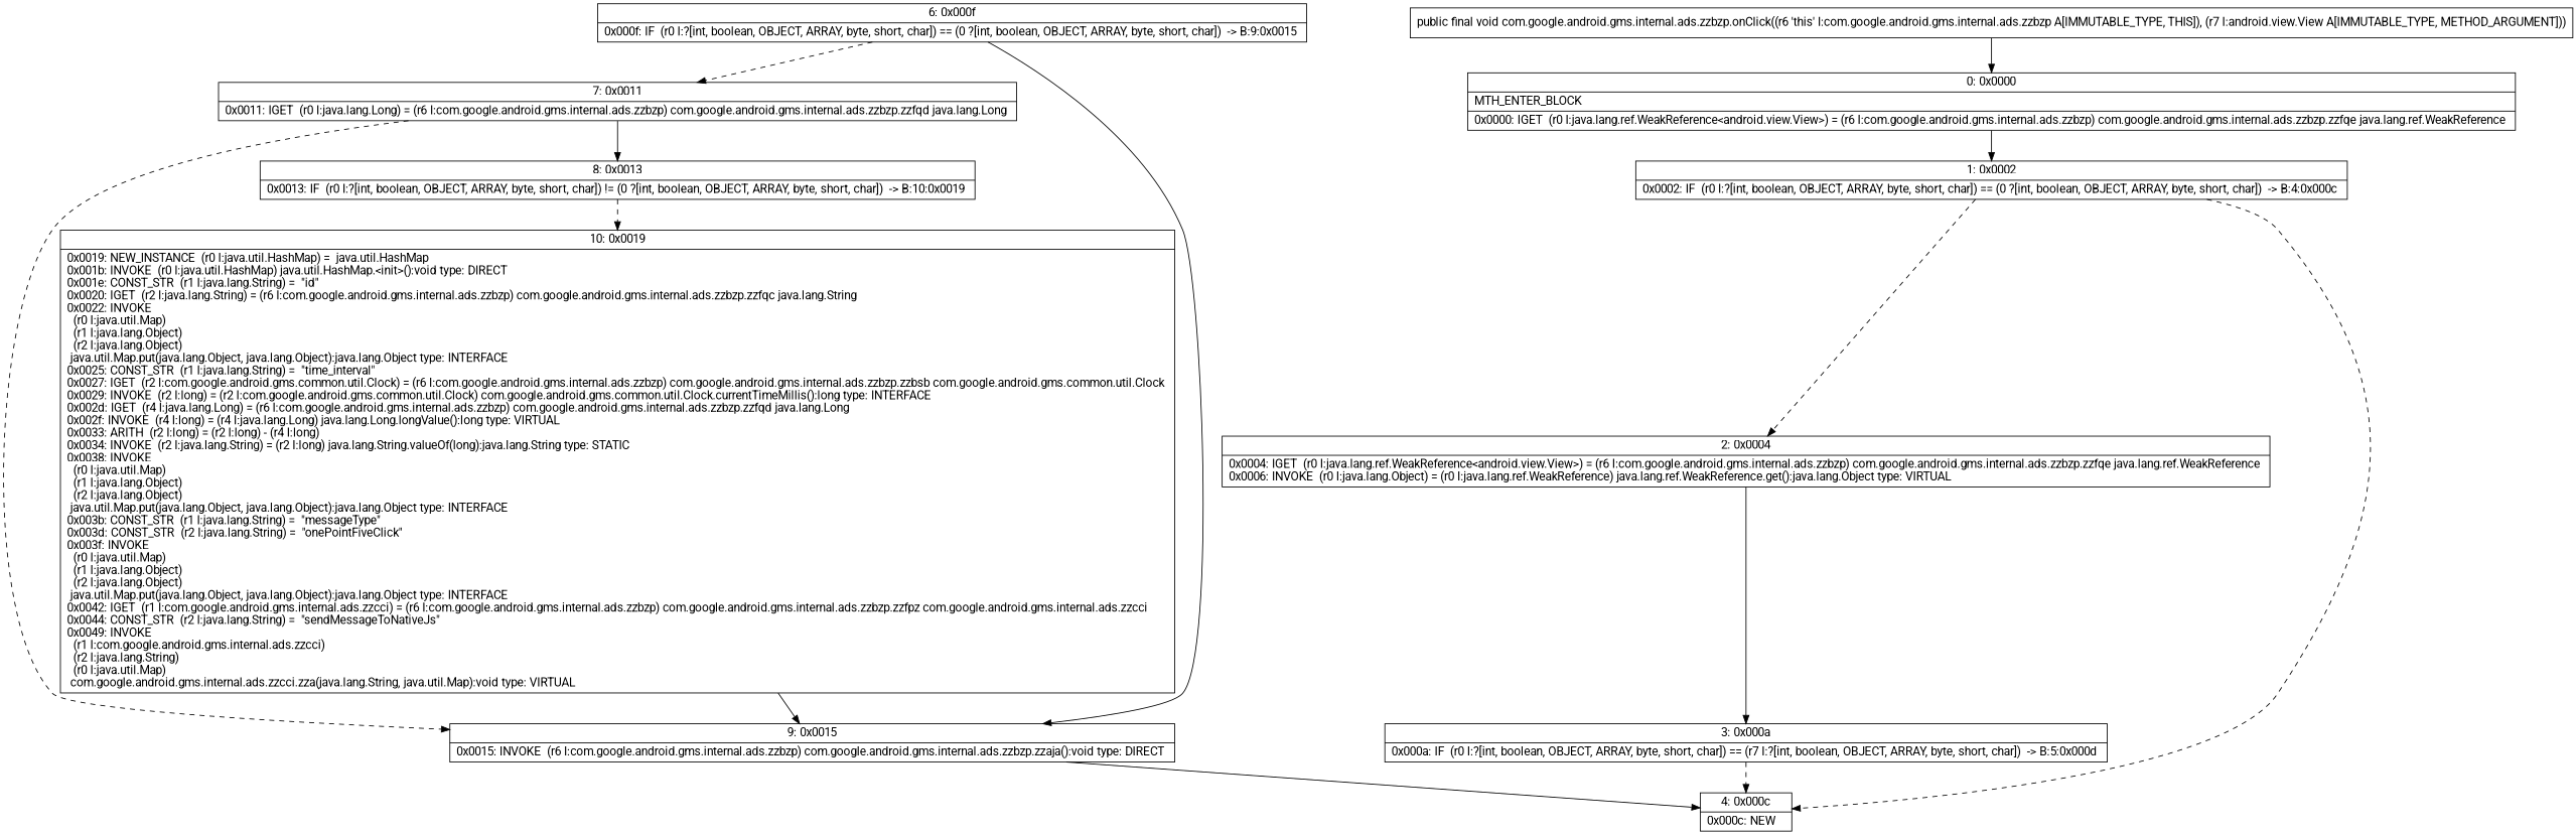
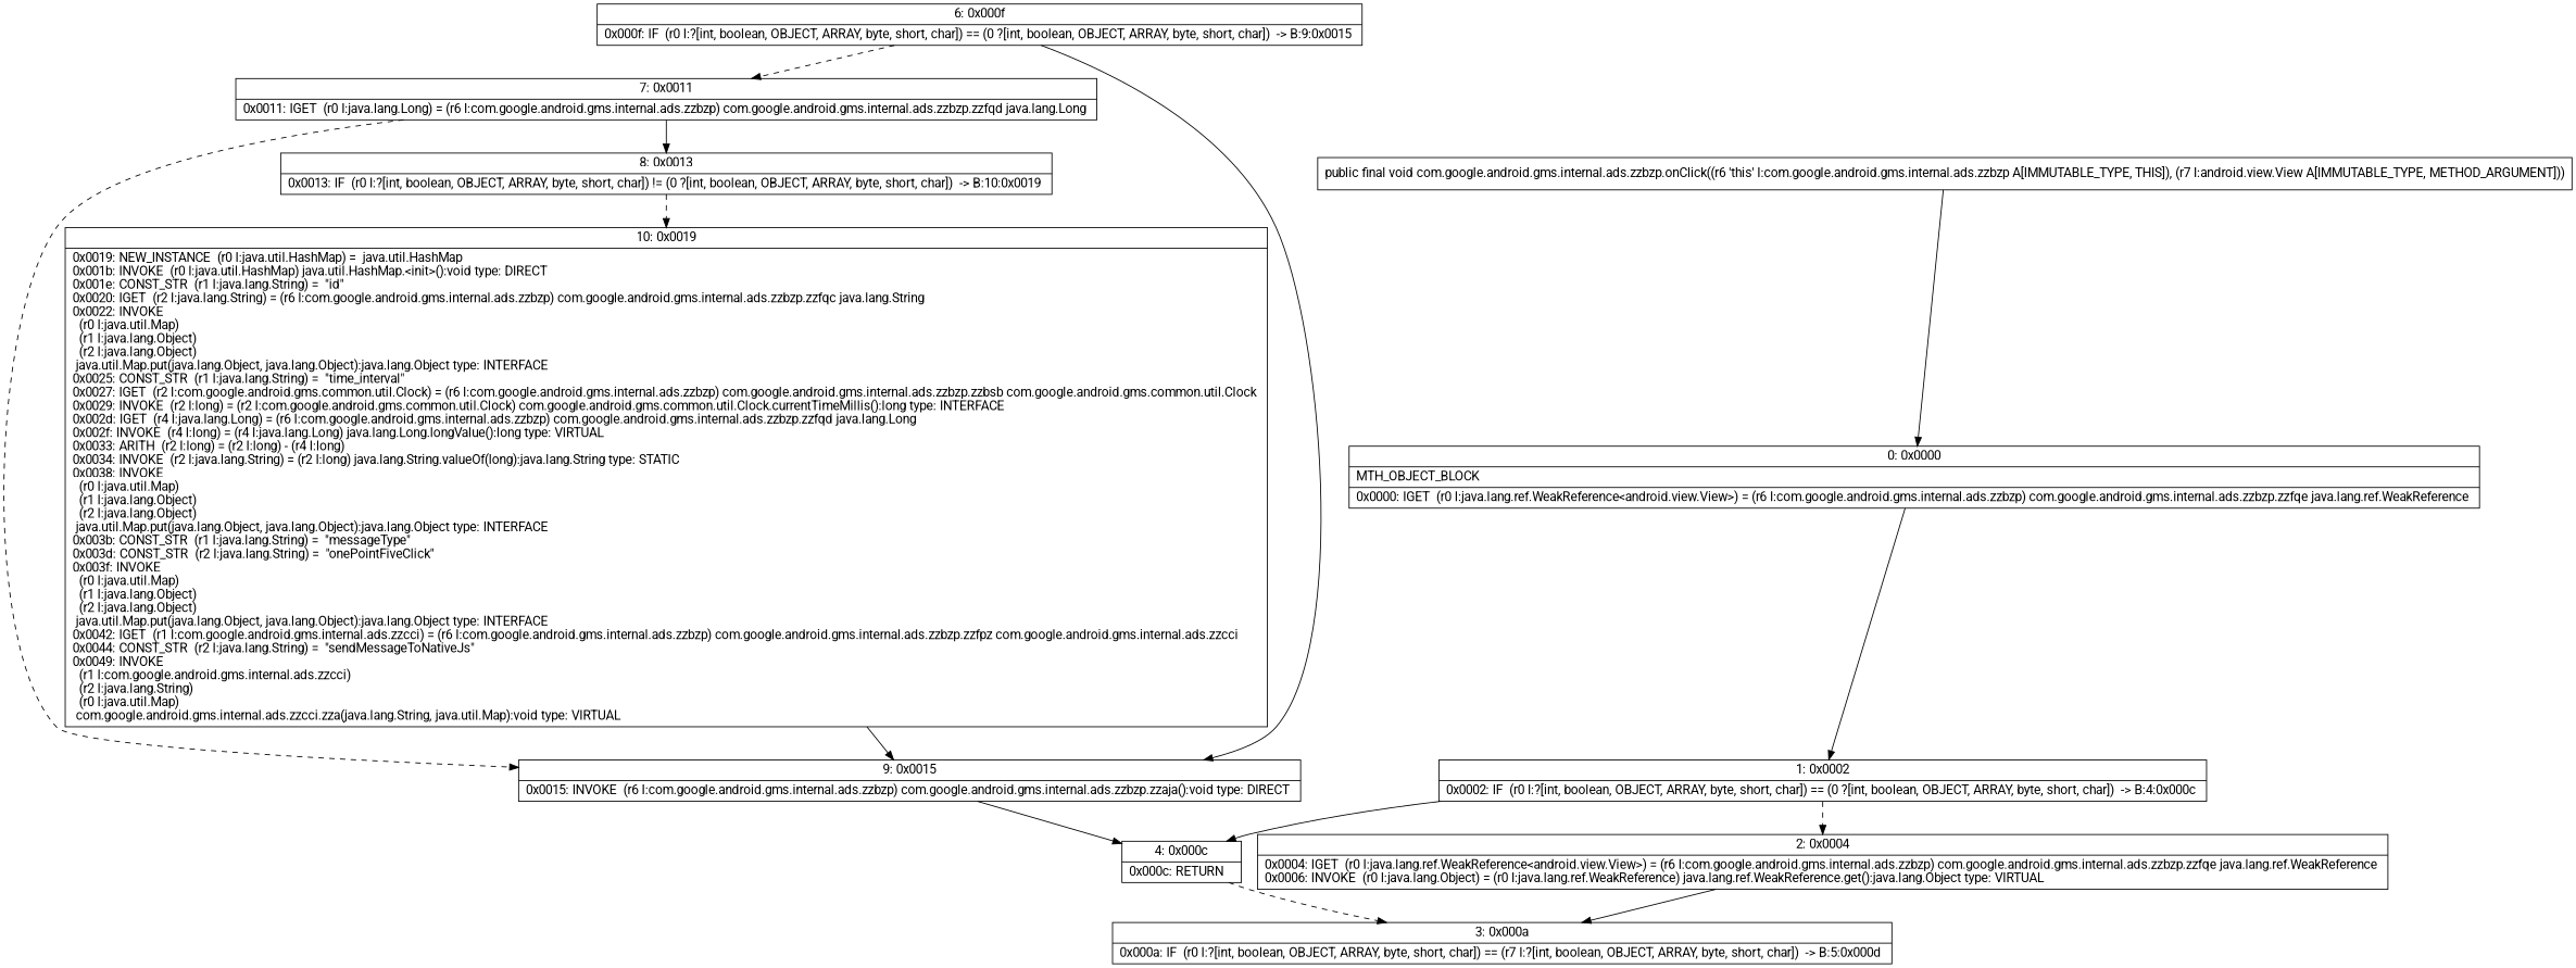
  digraph {
    fontname=Roboto
    node [fontname=Roboto shape=record]
    edge [fontname=Roboto]
-   n1 [label="{0\:\ 0x0000|MTH_ENTER_BLOCK\l|0x0000: IGET  (r0 I:java.lang.ref.WeakReference\<android.view.View\>) = (r6 I:com.google.android.gms.internal.ads.zzbzp) com.google.android.gms.internal.ads.zzbzp.zzfqe java.lang.ref.WeakReference \l}"]
+   n1 [label="{0\:\ 0x0000|MTH_OBJECT_BLOCK\l|0x0000: IGET  (r0 I:java.lang.ref.WeakReference\<android.view.View\>) = (r6 I:com.google.android.gms.internal.ads.zzbzp) com.google.android.gms.internal.ads.zzbzp.zzfqe java.lang.ref.WeakReference \l}"]
    n2 [label="{1\:\ 0x0002|0x0002: IF  (r0 I:?[int, boolean, OBJECT, ARRAY, byte, short, char]) == (0 ?[int, boolean, OBJECT, ARRAY, byte, short, char])  \-\> B:4:0x000c \l}"]
    n3 [label="{2\:\ 0x0004|0x0004: IGET  (r0 I:java.lang.ref.WeakReference\<android.view.View\>) = (r6 I:com.google.android.gms.internal.ads.zzbzp) com.google.android.gms.internal.ads.zzbzp.zzfqe java.lang.ref.WeakReference \l0x0006: INVOKE  (r0 I:java.lang.Object) = (r0 I:java.lang.ref.WeakReference) java.lang.ref.WeakReference.get():java.lang.Object type: VIRTUAL \l}"]
-   n4 [label="{4\:\ 0x000c|0x000c: NEW   \l}"]
+   n4 [label="{4\:\ 0x000c|0x000c: RETURN   \l}"]
    n5 [label="{3\:\ 0x000a|0x000a: IF  (r0 I:?[int, boolean, OBJECT, ARRAY, byte, short, char]) == (r7 I:?[int, boolean, OBJECT, ARRAY, byte, short, char])  \-\> B:5:0x000d \l}"]
    n6 [label="{6\:\ 0x000f|0x000f: IF  (r0 I:?[int, boolean, OBJECT, ARRAY, byte, short, char]) == (0 ?[int, boolean, OBJECT, ARRAY, byte, short, char])  \-\> B:9:0x0015 \l}"]
    n7 [label="{7\:\ 0x0011|0x0011: IGET  (r0 I:java.lang.Long) = (r6 I:com.google.android.gms.internal.ads.zzbzp) com.google.android.gms.internal.ads.zzbzp.zzfqd java.lang.Long \l}"]
    n8 [label="{9\:\ 0x0015|0x0015: INVOKE  (r6 I:com.google.android.gms.internal.ads.zzbzp) com.google.android.gms.internal.ads.zzbzp.zzaja():void type: DIRECT \l}"]
    n9 [label="{8\:\ 0x0013|0x0013: IF  (r0 I:?[int, boolean, OBJECT, ARRAY, byte, short, char]) != (0 ?[int, boolean, OBJECT, ARRAY, byte, short, char])  \-\> B:10:0x0019 \l}"]
    n10 [label="{10\:\ 0x0019|0x0019: NEW_INSTANCE  (r0 I:java.util.HashMap) =  java.util.HashMap \l0x001b: INVOKE  (r0 I:java.util.HashMap) java.util.HashMap.\<init\>():void type: DIRECT \l0x001e: CONST_STR  (r1 I:java.lang.String) =  \"id\" \l0x0020: IGET  (r2 I:java.lang.String) = (r6 I:com.google.android.gms.internal.ads.zzbzp) com.google.android.gms.internal.ads.zzbzp.zzfqc java.lang.String \l0x0022: INVOKE  \l  (r0 I:java.util.Map)\l  (r1 I:java.lang.Object)\l  (r2 I:java.lang.Object)\l java.util.Map.put(java.lang.Object, java.lang.Object):java.lang.Object type: INTERFACE \l0x0025: CONST_STR  (r1 I:java.lang.String) =  \"time_interval\" \l0x0027: IGET  (r2 I:com.google.android.gms.common.util.Clock) = (r6 I:com.google.android.gms.internal.ads.zzbzp) com.google.android.gms.internal.ads.zzbzp.zzbsb com.google.android.gms.common.util.Clock \l0x0029: INVOKE  (r2 I:long) = (r2 I:com.google.android.gms.common.util.Clock) com.google.android.gms.common.util.Clock.currentTimeMillis():long type: INTERFACE \l0x002d: IGET  (r4 I:java.lang.Long) = (r6 I:com.google.android.gms.internal.ads.zzbzp) com.google.android.gms.internal.ads.zzbzp.zzfqd java.lang.Long \l0x002f: INVOKE  (r4 I:long) = (r4 I:java.lang.Long) java.lang.Long.longValue():long type: VIRTUAL \l0x0033: ARITH  (r2 I:long) = (r2 I:long) \- (r4 I:long) \l0x0034: INVOKE  (r2 I:java.lang.String) = (r2 I:long) java.lang.String.valueOf(long):java.lang.String type: STATIC \l0x0038: INVOKE  \l  (r0 I:java.util.Map)\l  (r1 I:java.lang.Object)\l  (r2 I:java.lang.Object)\l java.util.Map.put(java.lang.Object, java.lang.Object):java.lang.Object type: INTERFACE \l0x003b: CONST_STR  (r1 I:java.lang.String) =  \"messageType\" \l0x003d: CONST_STR  (r2 I:java.lang.String) =  \"onePointFiveClick\" \l0x003f: INVOKE  \l  (r0 I:java.util.Map)\l  (r1 I:java.lang.Object)\l  (r2 I:java.lang.Object)\l java.util.Map.put(java.lang.Object, java.lang.Object):java.lang.Object type: INTERFACE \l0x0042: IGET  (r1 I:com.google.android.gms.internal.ads.zzcci) = (r6 I:com.google.android.gms.internal.ads.zzbzp) com.google.android.gms.internal.ads.zzbzp.zzfpz com.google.android.gms.internal.ads.zzcci \l0x0044: CONST_STR  (r2 I:java.lang.String) =  \"sendMessageToNativeJs\" \l0x0049: INVOKE  \l  (r1 I:com.google.android.gms.internal.ads.zzcci)\l  (r2 I:java.lang.String)\l  (r0 I:java.util.Map)\l com.google.android.gms.internal.ads.zzcci.zza(java.lang.String, java.util.Map):void type: VIRTUAL \l}"]
    n11 [label="{public final void com.google.android.gms.internal.ads.zzbzp.onClick((r6 'this' I:com.google.android.gms.internal.ads.zzbzp A[IMMUTABLE_TYPE, THIS]), (r7 I:android.view.View A[IMMUTABLE_TYPE, METHOD_ARGUMENT])) }"]
    n1 -> n2
    n2 -> n3 [style=dashed]
-   n2 -> n4 [style=dashed]
+   n2 -> n4
    n3 -> n5
-   n5 -> n4 [style=dashed]
+   n4 -> n5 [style=dashed]
    n6 -> n7 [style=dashed]
    n6 -> n8
    n7 -> n8 [style=dashed]
    n7 -> n9
    n8 -> n4
    n9 -> n10 [style=dashed]
    n10 -> n8
    n11 -> n1
  }
